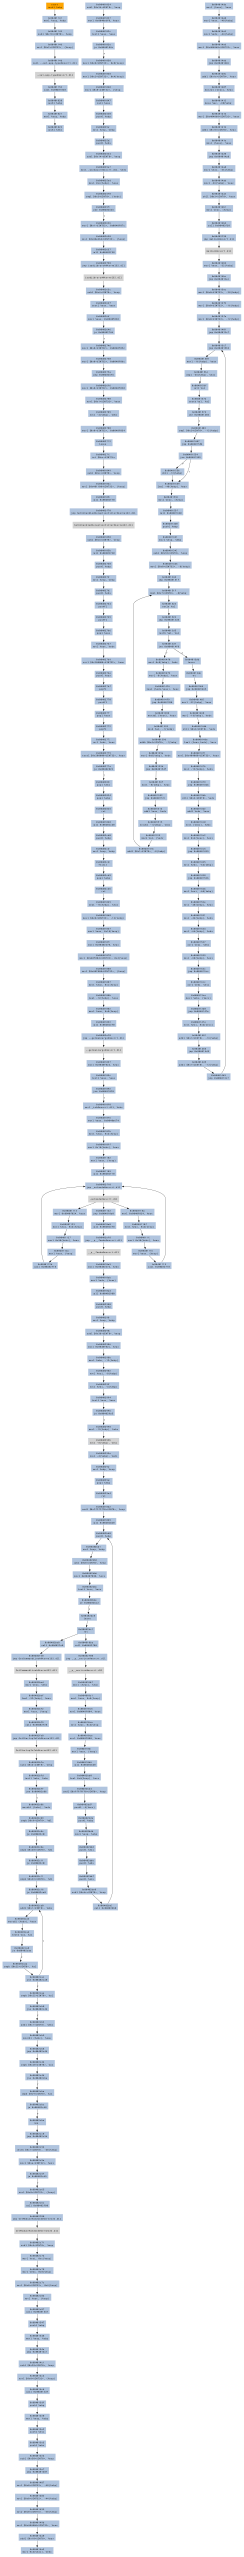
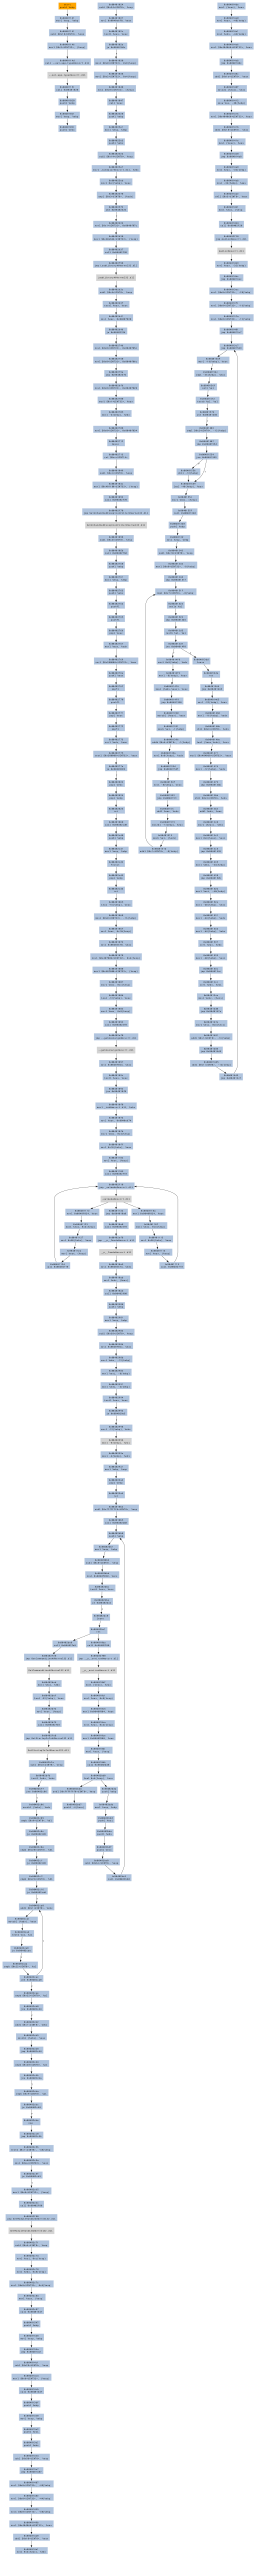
  digraph {
    fontname="Roboto Mono"
    node [color=lightsteelblue fillcolor=lightsteelblue fontname="Roboto Mono" shape=rectangle style=filled]
    edge [color="#000000" fontname="Roboto Mono"]
    n1 [color=lightgrey fillcolor=orange label="start\npushl %ebp"]
    n2 [label="0x00401141\nmovl %esp, %ebp"]
    n3 [label="0x00401143\nsubl $0x18<UINT8>, %esp"]
    n4 [label="0x00401146\nmovl $0x2<UINT32>, (%esp)"]
    n5 [label="0x0040114d\ncall __set_app_type@msvcrt.dll"]
    n6 [color=lightgrey fillcolor=lightgrey label="__set_app_type@msvcrt.dll"]
    n7 [label="0x00401153\ncall 0x00401020"]
    n8 [label="0x00401020\npushl %ebp"]
    n9 [label="0x00401021\nmovl %esp, %ebp"]
    n10 [label="0x00401023\npushl %ebx"]
    n11 [label="0x00401024\nsubl $0x34<UINT8>, %esp"]
    n12 [label="0x00401027\nmovl 0x0040e6f0, %eax"]
    n13 [label="0x0040102c\ntestl %eax, %eax"]
    n14 [label="0x0040102e\nje 0x0040104c"]
    n15 [label="0x00401030\nmovl $0x0<UINT32>, 0x8(%esp)"]
    n16 [label="0x00401038\nmovl $0x2<UINT32>, 0x4(%esp)"]
    n17 [label="0x00401040\nmovl $0x0<UINT32>, (%esp)"]
    n18 [label="0x00401047\ncall %eax"]
    n19 [label="0x004025e0\npushl %ebp"]
    n20 [label="0x004025e1\nmovl %esp, %ebp"]
    n21 [label="0x004025e3\npushl %ebx"]
    n22 [label="0x004025e4\nsubl $0x14<UINT8>, %esp"]
    n23 [label="0x004025e7\nmovl _winmajor@msvcrt.dll, %edx"]
    n24 [label="0x004025ed\nmovl 0xc(%ebp), %eax"]
    n25 [label="0x004025f0\ncmpl $0x3<UINT8>, (%edx)"]
    n26 [label="0x004025f3\njbe 0x00402626"]
    n27 [label="0x00402626\nmovl $0x1<UINT32>, 0x0040f07c"]
    n28 [label="0x00402630\nmovl $0x40e6b4<UINT32>, (%esp)"]
    n29 [label="0x00402637\ncall 0x00402f98"]
    n30 [label="0x00402f98\njmp LoadLibraryA@kernel32.dll"]
    n31 [color=lightgrey fillcolor=lightgrey label="LoadLibraryA@kernel32.dll"]
    n32 [label="0x0040263c\nsubl $0x4<UINT8>, %esp"]
    n33 [label="0x0040263f\ntestl %eax, %eax"]
    n34 [label="0x00402641\nmovl %eax, 0x0040f020"]
    n35 [label="0x00402646\nje 0x00402746"]
    n36 [label="0x00402746\nmovl $0x0<UINT32>, 0x0040f05c"]
    n37 [label="0x00402750\nmovl $0x0<UINT32>, 0x0040f06c"]
    n38 [label="0x0040275a\njmp 0x004026f6"]
    n39 [label="0x004026f6\nmovl $0x0<UINT32>, 0x0040f020"]
    n40 [label="0x00402700\nmovl $0x1<UINT32>, %eax"]
    n41 [label="0x00402705\nmovl -4(%ebp), %ebx"]
    n42 [label="0x00402708\nmovl $0x0<UINT32>, 0x0040f034"]
    n43 [label="0x00402712\nleave "]
    n44 [label="0x00402713\nret $0xc<UINT16>"]
    n45 [label="0x00401049\nsubl $0xc<UINT8>, %esp"]
    n46 [label="0x0040104c\nmovl $0x401180<UINT32>, (%esp)"]
    n47 [label="0x00401053\ncall 0x00402f70"]
    n48 [label="0x00402f70\njmp SetUnhandledExceptionFilter@kernel32.dll"]
    n49 [color=lightgrey fillcolor=lightgrey label="SetUnhandledExceptionFilter@kernel32.dll"]
    n50 [label="0x00401058\nsubl $0x4<UINT8>, %esp"]
    n51 [label="0x0040105b\ncall 0x00402760"]
    n52 [label="0x00402760\npushl %ebp"]
    n53 [label="0x00402761\nmovl %esp, %ebp"]
    n54 [label="0x00402763\npushl %ebx"]
    n55 [label="0x00402764\npushfl "]
    n56 [label="0x00402765\npushfl "]
    n57 [label="0x00402766\npopl %eax"]
    n58 [label="0x00402767\nmovl %eax, %edx"]
    n59 [label="0x00402769\nxorl $0x200000<UINT32>, %eax"]
    n60 [label="0x0040276e\npushl %eax"]
    n61 [label="0x0040276f\npopfl "]
    n62 [label="0x00402770\npushfl "]
    n63 [label="0x00402771\npopl %eax"]
    n64 [label="0x00402772\npopfl "]
    n65 [label="0x00402773\nxorl %edx, %eax"]
    n66 [label="0x00402775\ntestl $0x200000<UINT32>, %eax"]
    n67 [label="0x0040277a\nje 0x00402823"]
    n68 [label="0x00402823\npopl %ebx"]
    n69 [label="0x00402824\npopl %ebp"]
    n70 [label="0x00402825\nret"]
    n71 [label="0x00401060\ncall 0x00402cd0"]
    n72 [label="0x00402cd0\npushl %ebp"]
    n73 [label="0x00402cd1\nmovl %esp, %ebp"]
    n74 [label="0x00402cd3\nfninit "]
    n75 [label="0x00402cd5\npopl %ebp"]
    n76 [label="0x00402cd6\nret"]
    n77 [label="0x00401065\nleal -16(%ebp), %eax"]
    n78 [label="0x00401068\nmovl $0x0<UINT32>, -16(%ebp)"]
    n79 [label="0x0040106f\nmovl %eax, 0x10(%esp)"]
    n80 [label="0x00401073\nmovl 0x0040e670, %eax"]
    n81 [label="0x00401078\nmovl $0x40f004<UINT32>, 0x4(%esp)"]
    n82 [label="0x00401080\nmovl $0x40f000<UINT32>, (%esp)"]
    n83 [label="0x00401087\nmovl %eax, 0xc(%esp)"]
    n84 [label="0x0040108b\nleal -12(%ebp), %eax"]
    n85 [label="0x0040108e\nmovl %eax, 0x8(%esp)"]
    n86 [label="0x00401092\ncall 0x00402ef0"]
    n87 [label="0x00402ef0\njmp __getmainargs@msvcrt.dll"]
    n88 [color=lightgrey fillcolor=lightgrey label="__getmainargs@msvcrt.dll"]
    n89 [label="0x00401097\nmovl 0x0040f024, %eax"]
    n90 [label="0x0040109c\ntestl %eax, %eax"]
    n91 [label="0x0040109e\njne 0x004010f0"]
    n92 [label="0x004010f0\nmovl _iob@msvcrt.dll, %ebx"]
    n93 [label="0x004010f6\nmovl %eax, 0x0040e674"]
    n94 [label="0x004010fb\nmovl %eax, 0x4(%esp)"]
    n95 [label="0x004010ff\nmovl 0x10(%ebx), %eax"]
    n96 [label="0x00401102\nmovl %eax, (%esp)"]
    n97 [label="0x00401105\ncall 0x00402f10"]
    n98 [label="0x00402f10\njmp _setmode@msvcrt.dll"]
    n99 [color=lightgrey fillcolor=lightgrey label="_setmode@msvcrt.dll"]
    n100 [label="0x0040110a\nmovl 0x0040f024, %eax"]
    n101 [label="0x0040111e\nmovl 0x0040f024, %eax"]
    n102 [label="0x00401132\njmp 0x004010a0"]
    n103 [label="0x0040110f\nmovl %eax, 0x4(%esp)"]
    n104 [label="0x00401123\nmovl %eax, 0x4(%esp)"]
    n105 [label="0x004010a0\ncall 0x00402ef8"]
    n106 [label="0x00401113\nmovl 0x30(%ebx), %eax"]
    n107 [label="0x00401116\nmovl %eax, (%esp)"]
    n108 [label="0x00401119\ncall 0x00402f10"]
    n109 [label="0x00401127\nmovl 0x50(%ebx), %eax"]
    n110 [label="0x0040112a\nmovl %eax, (%esp)"]
    n111 [label="0x0040112d\ncall 0x00402f10"]
    n112 [label="0x00402ef8\njmp __p__fmode@msvcrt.dll"]
    n113 [color=lightgrey fillcolor=lightgrey label="__p__fmode@msvcrt.dll"]
    n114 [label="0x004010a5\nmovl 0x0040e674, %edx"]
    n115 [label="0x004010ab\nmovl %edx, (%eax)"]
    n116 [label="0x004010ad\ncall 0x00402980"]
    n117 [label="0x00402980\npushl %ebp"]
    n118 [label="0x00402981\nmovl %esp, %ebp"]
    n119 [label="0x00402983\nsubl $0x38<UINT8>, %esp"]
    n120 [label="0x00402986\nmovl 0x0040f02c, %eax"]
    n121 [label="0x0040298b\nmovl %ebx, -12(%ebp)"]
    n122 [label="0x0040298e\nmovl %esi, -8(%ebp)"]
    n123 [label="0x00402991\nmovl %edi, -4(%ebp)"]
    n124 [label="0x00402994\ntestl %eax, %eax"]
    n125 [label="0x00402996\nje 0x004029a5"]
    n126 [label="0x00402998\nmovl -12(%ebp), %ebx"]
    n127 [fillcolor=lightgrey label="0x0040299b\nmovl -8(%ebp), %esi"]
    n128 [label="0x0040299e\nmovl -4(%ebp), %edi"]
    n129 [label="0x004029a1\nmovl %ebp, %esp"]
    n130 [label="0x004029a3\npopl %ebp"]
    n131 [label="0x004029a4\nret"]
    n132 [label="0x004010b2\nandl $0xfffffff0<UINT8>, %esp"]
    n133 [label="0x004010b5\ncall 0x00402bb0"]
    n134 [label="0x00402bb0\npushl %ebp"]
    n135 [label="0x00402bb1\nmovl %esp, %ebp"]
    n136 [label="0x00402bb3\nsubl $0x8<UINT8>, %esp"]
    n137 [label="0x00402bb6\nmovl 0x0040f030, %ecx"]
    n138 [label="0x00402bbc\ntestl %ecx, %ecx"]
    n139 [label="0x00402bbe\nje 0x00402bc2"]
    n140 [label="0x00402bc0\nleave "]
    n141 [label="0x00402bc1\nret"]
    n142 [label="0x004010ba\ncall 0x00402f00"]
    n143 [label="0x00402be8\ncall 0x00402fe0"]
    n144 [label="0x00402f00\njmp __p__environ@msvcrt.dll"]
    n145 [label="0x00402fe0\njmp GetCommandLineA@kernel32.dll"]
    n146 [color=lightgrey fillcolor=lightgrey label="__p__environ@msvcrt.dll"]
    n147 [label="0x004010bf\nmovl (%eax), %eax"]
    n148 [label="0x004010c1\nmovl %eax, 0x8(%esp)"]
    n149 [label="0x004010c5\nmovl 0x0040f004, %eax"]
    n150 [label="0x004010ca\nmovl %eax, 0x4(%esp)"]
    n151 [label="0x004010ce\nmovl 0x0040f000, %eax"]
    n152 [label="0x004010d3\nmovl %eax, (%esp)"]
    n153 [label="0x004010d6\ncall 0x00402bd0"]
    n154 [label="0x00402bd0\nleal 0x4(%esp), %ecx"]
    n155 [label="0x00402bd4\nandl $0xfffffff0<UINT8>, %esp"]
    n156 [label="0x00402bd7\npushl -4(%ecx)"]
    n157 [label="0x00402bda\npushl %ebp"]
    n158 [label="0x00402bdb\nmovl %esp, %ebp"]
    n159 [label="0x00402bdd\npushl %esi"]
    n160 [label="0x00402bde\npushl %ebx"]
    n161 [label="0x00402bdf\npushl %ecx"]
    n162 [label="0x00402be0\nsubl $0x6c<UINT8>, %esp"]
    n163 [label="0x00402be3\ncall 0x00402bb0"]
    n164 [color=lightgrey fillcolor=lightgrey label="GetCommandLineA@kernel32.dll"]
    n165 [label="0x00402bed\nmovl %eax, %ebx"]
    n166 [label="0x00402bef\nleal -92(%ebp), %eax"]
    n167 [label="0x00402bf2\nmovl %eax, (%esp)"]
    n168 [label="0x00402bf5\ncall 0x00402fe8"]
    n169 [label="0x00402fe8\njmp GetStartupInfoA@kernel32.dll"]
    n170 [color=lightgrey fillcolor=lightgrey label="GetStartupInfoA@kernel32.dll"]
    n171 [label="0x00402bfa\nsubl $0x4<UINT8>, %esp"]
    n172 [label="0x00402bfd\ntestl %ebx, %ebx"]
    n173 [label="0x00402bff\njne 0x00402c06"]
    n174 [label="0x00402c06\nmovzbl (%ebx), %edx"]
    n175 [label="0x00402c09\ncmpb $0x9<UINT8>, %dl"]
    n176 [label="0x00402c0c\nje 0x00402c03"]
    n177 [label="0x00402c0e\ncmpb $0x20<UINT8>, %dl"]
    n178 [label="0x00402c11\nje 0x00402c03"]
    n179 [label="0x00402c13\ncmpb $0x22<UINT8>, %dl"]
    n180 [label="0x00402c16\nje 0x00402ca0"]
    n181 [label="0x00402ca0\naddl $0x1<UINT8>, %ebx"]
    n182 [label="0x00402ca3\nmovzbl (%ebx), %eax"]
    n183 [label="0x00402ca6\ntestb %al, %al"]
    n184 [label="0x00402ca8\nje 0x00402cae"]
    n185 [label="0x00402caa\ncmpb $0x22<UINT8>, %al"]
    n186 [label="0x00402cac\njne 0x00402ca0"]
    n187 [label="0x00402cae\ncmpb $0x22<UINT8>, %al"]
    n188 [label="0x00402cb0\njne 0x00402c44"]
    n189 [label="0x00402cb2\naddl $0x1<UINT8>, %ebx"]
    n190 [label="0x00402cb5\nmovzbl (%ebx), %eax"]
    n191 [label="0x00402cb8\njmp 0x00402c44"]
    n192 [label="0x00402c44\ncmpb $0x20<UINT8>, %al"]
    n193 [label="0x00402c46\njne 0x00402cba"]
    n194 [label="0x00402cba\ncmpb $0x9<UINT8>, %al"]
    n195 [label="0x00402cbc\nje 0x00402c48"]
    n196 [label="0x00402cbe\nnop "]
    n197 [label="0x00402cc0\njmp 0x00402c56"]
    n198 [label="0x00402c56\ntestb $0x1<UINT8>, -48(%ebp)"]
    n199 [label="0x00402c5a\nmovl $0xa<UINT32>, %esi"]
    n200 [label="0x00402c5f\nje 0x00402c65"]
    n201 [label="0x00402c65\nmovl $0x0<UINT32>, (%esp)"]
    n202 [label="0x00402c6c\ncall 0x00402f80"]
    n203 [label="0x00402f80\njmp GetModuleHandleA@kernel32.dll"]
    n204 [color=lightgrey fillcolor=lightgrey label="GetModuleHandleA@kernel32.dll"]
    n205 [label="0x00402c71\nsubl $0x4<UINT8>, %esp"]
    n206 [label="0x00402c74\nmovl %esi, 0xc(%esp)"]
    n207 [label="0x00402c78\nmovl %ebx, 0x8(%esp)"]
    n208 [label="0x00402c7c\nmovl $0x0<UINT32>, 0x4(%esp)"]
    n209 [label="0x00402c84\nmovl %eax, (%esp)"]
    n210 [label="0x00402c87\ncall 0x00401547"]
    n211 [label="0x00401547\npushl %ebp"]
    n212 [label="0x00401548\nmovl %esp, %ebp"]
    n213 [label="0x0040154a\njmp 0x004014c1"]
    n214 [label="0x004014c1\nsubl $0x28<UINT8>, %esp"]
    n215 [label="0x004014c4\nmovl $0x0<UINT32>, (%esp)"]
    n216 [label="0x004014cb\ncall 0x004013df"]
    n217 [label="0x004013df\npushl %ebp"]
    n218 [label="0x004013e0\nmovl %esp, %ebp"]
    n219 [label="0x004013e2\npushl %esi"]
    n220 [label="0x004013e3\npushl %ebx"]
    n221 [label="0x004013e4\nsubl $0x50<UINT8>, %esp"]
    n222 [label="0x004013e7\njmp 0x00401487"]
    n223 [label="0x00401487\nmovl $0x0<UINT32>, -48(%ebp)"]
    n224 [label="0x0040148e\nmovl $0x0<UINT32>, -44(%ebp)"]
    n225 [label="0x00401495\nmovw $0x0<UINT16>, -38(%ebp)"]
    n226 [label="0x0040149b\nmovl $0x404060<UINT32>, %eax"]
    n227 [label="0x004014a0\naddl $0x10<UINT8>, %eax"]
    n228 [label="0x004014a3\nmovl 0x4(%eax), %edx"]
    n229 [label="0x004014de\nmovl (%eax), %eax"]
    n230 [label="0x004014e0\nmovl %eax, -48(%ebp)"]
    n231 [label="0x004014e3\nmovl %edx, -44(%ebp)"]
    n232 [label="0x004014e6\nmovl $0x404060<UINT32>, %eax"]
    n233 [label="0x004014eb\njmp 0x0040140c"]
    n234 [label="0x0040140c\naddl $0x1e<UINT8>, %eax"]
    n235 [label="0x0040140f\nmovzwl (%eax), %eax"]
    n236 [label="0x00401412\nmovw %ax, -38(%ebp)"]
    n237 [label="0x00401416\nmovl $0x404060<UINT32>, %eax"]
    n238 [label="0x0040141b\naddl $0x18<UINT8>, %eax"]
    n239 [label="0x0040141e\nmovl (%eax), %eax"]
    n240 [label="0x00401420\njmp 0x004014a8"]
    n241 [label="0x004014a8\nmovl %eax, -36(%ebp)"]
    n242 [label="0x004014ab\nmovl -36(%ebp), %eax"]
    n243 [label="0x004014ae\nshll $0x3<UINT8>, %eax"]
    n244 [label="0x004014b1\nmovl %eax, (%esp)"]
    n245 [label="0x004014b4\ncall 0x00402f20"]
    n246 [label="0x00402f20\njmp malloc@msvcrt.dll"]
    n247 [color=lightgrey fillcolor=lightgrey label="malloc@msvcrt.dll"]
    n248 [label="0x004014b9\nmovl %eax, -32(%ebp)"]
    n249 [label="0x004014bc\njmp 0x004013ec"]
    n250 [label="0x004013ec\nmovl $0x0<UINT32>, -28(%ebp)"]
    n251 [label="0x004013f3\nmovl $0x0<UINT32>, -16(%ebp)"]
    n252 [label="0x004013fa\nmovl $0x0<UINT32>, -12(%ebp)"]
    n253 [label="0x00401401\njmp 0x004013c7"]
    n254 [label="0x004013c7\njmp 0x00401569"]
    n255 [label="0x00401569\nmovl -16(%ebp), %eax"]
    n256 [label="0x0040156c\ncmpl -36(%ebp), %eax"]
    n257 [label="0x0040156f\nsetl %al"]
    n258 [label="0x00401572\ntestb %al, %al"]
    n259 [label="0x00401574\njne 0x00401403"]
    n260 [label="0x00401403\ncmpl $0x2<UINT8>, -12(%ebp)"]
    n261 [label="0x00401407\njmp 0x00401554"]
    n262 [label="0x00401554\njne 0x00401559"]
    n263 [label="0x00401559\nleal -48(%ebp), %eax"]
    n264 [label="0x00401556\nshll -12(%ebp)"]
    n265 [label="0x0040155c\nmovl %eax, (%esp)"]
    n266 [label="0x0040155f\ncall 0x00401340"]
    n267 [label="0x00401340\npushl %ebp"]
    n268 [label="0x00401341\nmovl %esp, %ebp"]
    n269 [label="0x00401343\nsubl $0x10<UINT8>, %esp"]
    n270 [label="0x00401346\nmovl $0x0<UINT32>, -8(%ebp)"]
    n271 [label="0x0040134d\njmp 0x0040151f"]
    n272 [label="0x0040151f\ncmpl $0x7<UINT8>, -8(%ebp)"]
    n273 [label="0x00401523\nsetle %al"]
    n274 [label="0x00401526\njmp 0x004013d5"]
    n275 [label="0x004013d5\ntestb %al, %al"]
    n276 [label="0x004013d7\njne 0x004014f0"]
    n277 [label="0x004014f0\nmovl 0x8(%ebp), %edx"]
    n278 [label="0x004013dd\nleave "]
    n279 [label="0x004014f3\nmovl -8(%ebp), %eax"]
    n280 [label="0x004013de\nret"]
    n281 [label="0x004014f6\nleal (%edx,%eax), %eax"]
    n282 [label="0x004014f9\njmp 0x00401390"]
    n283 [label="0x00401390\nmovzbl (%eax), %eax"]
    n284 [label="0x00401393\nmovb %al, -1(%ebp)"]
    n285 [label="0x00401396\naddb $0x4<UINT8>, -1(%ebp)"]
    n286 [label="0x0040139a\nmovl 0x8(%ebp), %edx"]
    n287 [label="0x0040139d\njmp 0x0040154f"]
    n288 [label="0x0040154f\nmovl -8(%ebp), %eax"]
    n289 [label="0x00401552\njmp 0x00401513"]
    n290 [label="0x00401513\naddl %eax, %edx"]
    n291 [label="0x00401515\nmovzbl -1(%ebp), %eax"]
    n292 [label="0x00401519\nmovb %al, (%edx)"]
    n293 [label="0x0040151b\naddl $0x1<UINT8>, -8(%ebp)"]
    n294 [label="0x00401564\njmp 0x00401465"]
    n295 [label="0x00401465\nmovl -32(%ebp), %eax"]
    n296 [label="0x00401468\nmovl -16(%ebp), %edx"]
    n297 [label="0x0040146b\nshll $0x3<UINT8>, %edx"]
    n298 [label="0x0040146e\nleal (%eax,%edx), %ecx"]
    n299 [label="0x00401471\nmovl $0x404060<UINT32>, %eax"]
    n300 [label="0x00401476\nmovl -12(%ebp), %edx"]
    n301 [label="0x00401479\njmp 0x004013bb"]
    n302 [label="0x004013bb\nshll $0x3<UINT8>, %edx"]
    n303 [label="0x004013be\naddl %edx, %eax"]
    n304 [label="0x004013c0\nmovl (%eax), %ebx"]
    n305 [label="0x004013c2\nmovl 0x4(%eax), %esi"]
    n306 [label="0x004013c5\njmp 0x00401435"]
    n307 [label="0x00401435\nmovl %ebx, -64(%ebp)"]
    n308 [label="0x00401438\njmp 0x0040152b"]
    n309 [label="0x0040152b\nmovl %esi, -60(%ebp)"]
    n310 [label="0x0040152e\nmovl -48(%ebp), %eax"]
    n311 [label="0x00401531\nmovl -44(%ebp), %edx"]
    n312 [label="0x00401534\nmovl -64(%ebp), %ebx"]
    n313 [label="0x00401537\nxorl %eax, %ebx"]
    n314 [label="0x00401539\nmovl -60(%ebp), %esi"]
    n315 [label="0x0040153c\njmp 0x004013cc"]
    n316 [label="0x004013cc\nxorl %edx, %esi"]
    n317 [label="0x004013ce\nmovl %ebx, (%ecx)"]
    n318 [label="0x004013d0\njmp 0x0040147e"]
    n319 [label="0x0040147e\nmovl %esi, 0x4(%ecx)"]
    n320 [label="0x00401481\naddl $0x1<UINT8>, -16(%ebp)"]
    n321 [label="0x00401485\njmp 0x004014d5"]
    n322 [label="0x004014d5\naddl $0x1<UINT8>, -12(%ebp)"]
    n323 [label="0x004014d9\njmp 0x004013c7"]
    n1 -> n2
    n2 -> n3
    n3 -> n4
    n4 -> n5
    n5 -> n6
    n6 -> n7
    n7 -> n8
    n8 -> n9
    n9 -> n10
    n11 -> n12
    n12 -> n13
    n13 -> n14
    n14 -> n15 [label=F]
    n15 -> n16
    n16 -> n17
    n17 -> n18
    n18 -> n19
    n19 -> n20
    n20 -> n21
    n21 -> n22
    n22 -> n23
    n23 -> n24
    n24 -> n25
    n25 -> n26
    n26 -> n27 [label=T]
    n27 -> n28
    n28 -> n29
    n29 -> n30
    n30 -> n31
    n31 -> n32
    n32 -> n33
    n33 -> n34
    n34 -> n35
    n35 -> n36 [label=T]
    n36 -> n37
    n37 -> n38
    n38 -> n39
    n39 -> n40
    n40 -> n41
    n41 -> n42
    n42 -> n43
    n43 -> n44
    n44 -> n45
    n45 -> n46
    n46 -> n47
    n47 -> n48
    n48 -> n49
    n49 -> n50
    n50 -> n51
    n51 -> n52
    n52 -> n53
    n53 -> n54
    n54 -> n55
    n55 -> n56
    n56 -> n57
    n57 -> n58
    n58 -> n59
    n59 -> n60
    n60 -> n61
    n61 -> n62
    n62 -> n63
    n63 -> n64
    n64 -> n65
    n65 -> n66
    n66 -> n67
    n67 -> n68 [label=T]
    n68 -> n69
    n69 -> n70
    n70 -> n71
    n71 -> n72
    n72 -> n73
    n73 -> n74
    n74 -> n75
    n75 -> n76
    n76 -> n77
    n77 -> n78
    n78 -> n79
    n79 -> n80
    n80 -> n81
    n81 -> n82
    n82 -> n83
    n83 -> n84
    n84 -> n85
    n85 -> n86
    n86 -> n87
    n87 -> n88
    n88 -> n89
    n89 -> n90
    n90 -> n91
    n91 -> n92 [label=T]
    n92 -> n93
    n93 -> n94
    n94 -> n95
    n95 -> n96
    n96 -> n97
    n97 -> n98
    n98 -> n99
    n99 -> n100
    n99 -> n101
    n99 -> n102
    n100 -> n103
    n101 -> n104
    n102 -> n105
    n103 -> n106
    n104 -> n109
    n105 -> n112
    n106 -> n107
    n107 -> n108
    n108 -> n98
    n109 -> n110
    n110 -> n111
    n111 -> n98
    n112 -> n113
    n113 -> n114
    n114 -> n115
    n115 -> n116
    n116 -> n117
    n117 -> n118
    n118 -> n119
    n119 -> n120
    n120 -> n121
    n121 -> n122
    n122 -> n123
    n123 -> n124
    n124 -> n125
    n125 -> n126 [label=F]
    n126 -> n127
    n127 -> n128
    n128 -> n129
    n129 -> n130
    n130 -> n131
    n131 -> n132
    n132 -> n133
    n133 -> n134
    n134 -> n135
    n135 -> n136
    n136 -> n137
    n137 -> n138
    n138 -> n139
    n139 -> n140 [label=F]
    n140 -> n141
    n141 -> n142
    n141 -> n143
    n142 -> n144
    n143 -> n145
    n144 -> n146
    n145 -> n164
    n146 -> n147
    n147 -> n148
    n148 -> n149
    n149 -> n150
    n150 -> n151
    n151 -> n152
    n152 -> n153
    n153 -> n154
    n154 -> n155
    n155 -> n156
-   n156 -> n157
+   n154 -> n157
    n157 -> n158
    n158 -> n159
    n159 -> n160
    n160 -> n161
    n161 -> n162
    n162 -> n163
    n163 -> n134
    n164 -> n165
    n165 -> n166
    n166 -> n167
    n167 -> n168
    n168 -> n169
    n169 -> n170
    n170 -> n171
    n171 -> n172
    n172 -> n173
    n173 -> n174 [label=T]
    n174 -> n175
    n175 -> n176
    n176 -> n177 [label=F]
    n177 -> n178
    n178 -> n179 [label=F]
    n179 -> n180
    n180 -> n181 [label=T]
    n181 -> n182
    n182 -> n183
    n183 -> n184
    n184 -> n185 [label=F]
    n185 -> n186
    n186 -> n181 [label=T]
    n186 -> n187 [label=F]
    n187 -> n188
    n188 -> n189 [label=F]
    n189 -> n190
    n190 -> n191
    n191 -> n192
    n192 -> n193
    n193 -> n194 [label=T]
    n194 -> n195
    n195 -> n196 [label=F]
    n196 -> n197
    n197 -> n198
    n198 -> n199
    n199 -> n200
    n200 -> n201 [label=T]
    n201 -> n202
    n202 -> n203
    n203 -> n204
    n204 -> n205
    n205 -> n206
    n206 -> n207
    n207 -> n208
    n208 -> n209
    n209 -> n210
    n210 -> n211
    n211 -> n212
    n212 -> n213
    n213 -> n214
    n214 -> n215
    n215 -> n216
    n216 -> n217
    n217 -> n218
    n218 -> n219
    n219 -> n220
    n220 -> n221
    n221 -> n222
    n222 -> n223
    n223 -> n224
    n224 -> n225
    n225 -> n226
    n226 -> n227
    n227 -> n228
    n229 -> n230
    n230 -> n231
    n231 -> n232
    n232 -> n233
    n233 -> n234
    n234 -> n235
    n235 -> n236
    n236 -> n237
    n237 -> n238
    n238 -> n239
    n239 -> n240
    n240 -> n241
    n241 -> n242
    n242 -> n243
    n243 -> n244
    n244 -> n245
    n245 -> n246
    n246 -> n247
    n247 -> n248
    n248 -> n249
    n249 -> n250
    n250 -> n251
    n251 -> n252
    n252 -> n253
    n253 -> n254
    n254 -> n255
    n255 -> n256
    n256 -> n257
    n257 -> n258
    n258 -> n259
    n259 -> n260 [label=T]
    n260 -> n261
    n261 -> n262
    n262 -> n263 [label=T]
    n262 -> n264 [label=F]
    n263 -> n265
    n264 -> n263
    n265 -> n266
    n266 -> n267
    n267 -> n268
    n268 -> n269
    n269 -> n270
    n270 -> n271
    n271 -> n272
    n272 -> n273
    n273 -> n274
    n274 -> n275
    n275 -> n276
    n276 -> n277 [label=T]
    n276 -> n278 [label=F]
    n277 -> n279
    n278 -> n280
    n279 -> n281
    n280 -> n294
    n281 -> n282
    n282 -> n283
    n283 -> n284
    n284 -> n285
    n285 -> n286
    n286 -> n287
    n287 -> n288
    n288 -> n289
    n289 -> n290
    n290 -> n291
    n291 -> n292
    n292 -> n293
    n293 -> n272
    n294 -> n295
    n295 -> n296
    n296 -> n297
    n297 -> n298
    n298 -> n299
    n299 -> n300
    n300 -> n301
    n301 -> n302
    n302 -> n303
    n303 -> n304
    n304 -> n305
    n305 -> n306
    n306 -> n307
    n307 -> n308
    n308 -> n309
    n309 -> n310
    n310 -> n311
    n311 -> n312
    n312 -> n313
    n313 -> n314
    n314 -> n315
    n315 -> n316
    n316 -> n317
    n317 -> n318
    n318 -> n319
    n319 -> n320
    n320 -> n321
    n321 -> n322
    n322 -> n323
    n323 -> n254
  }
